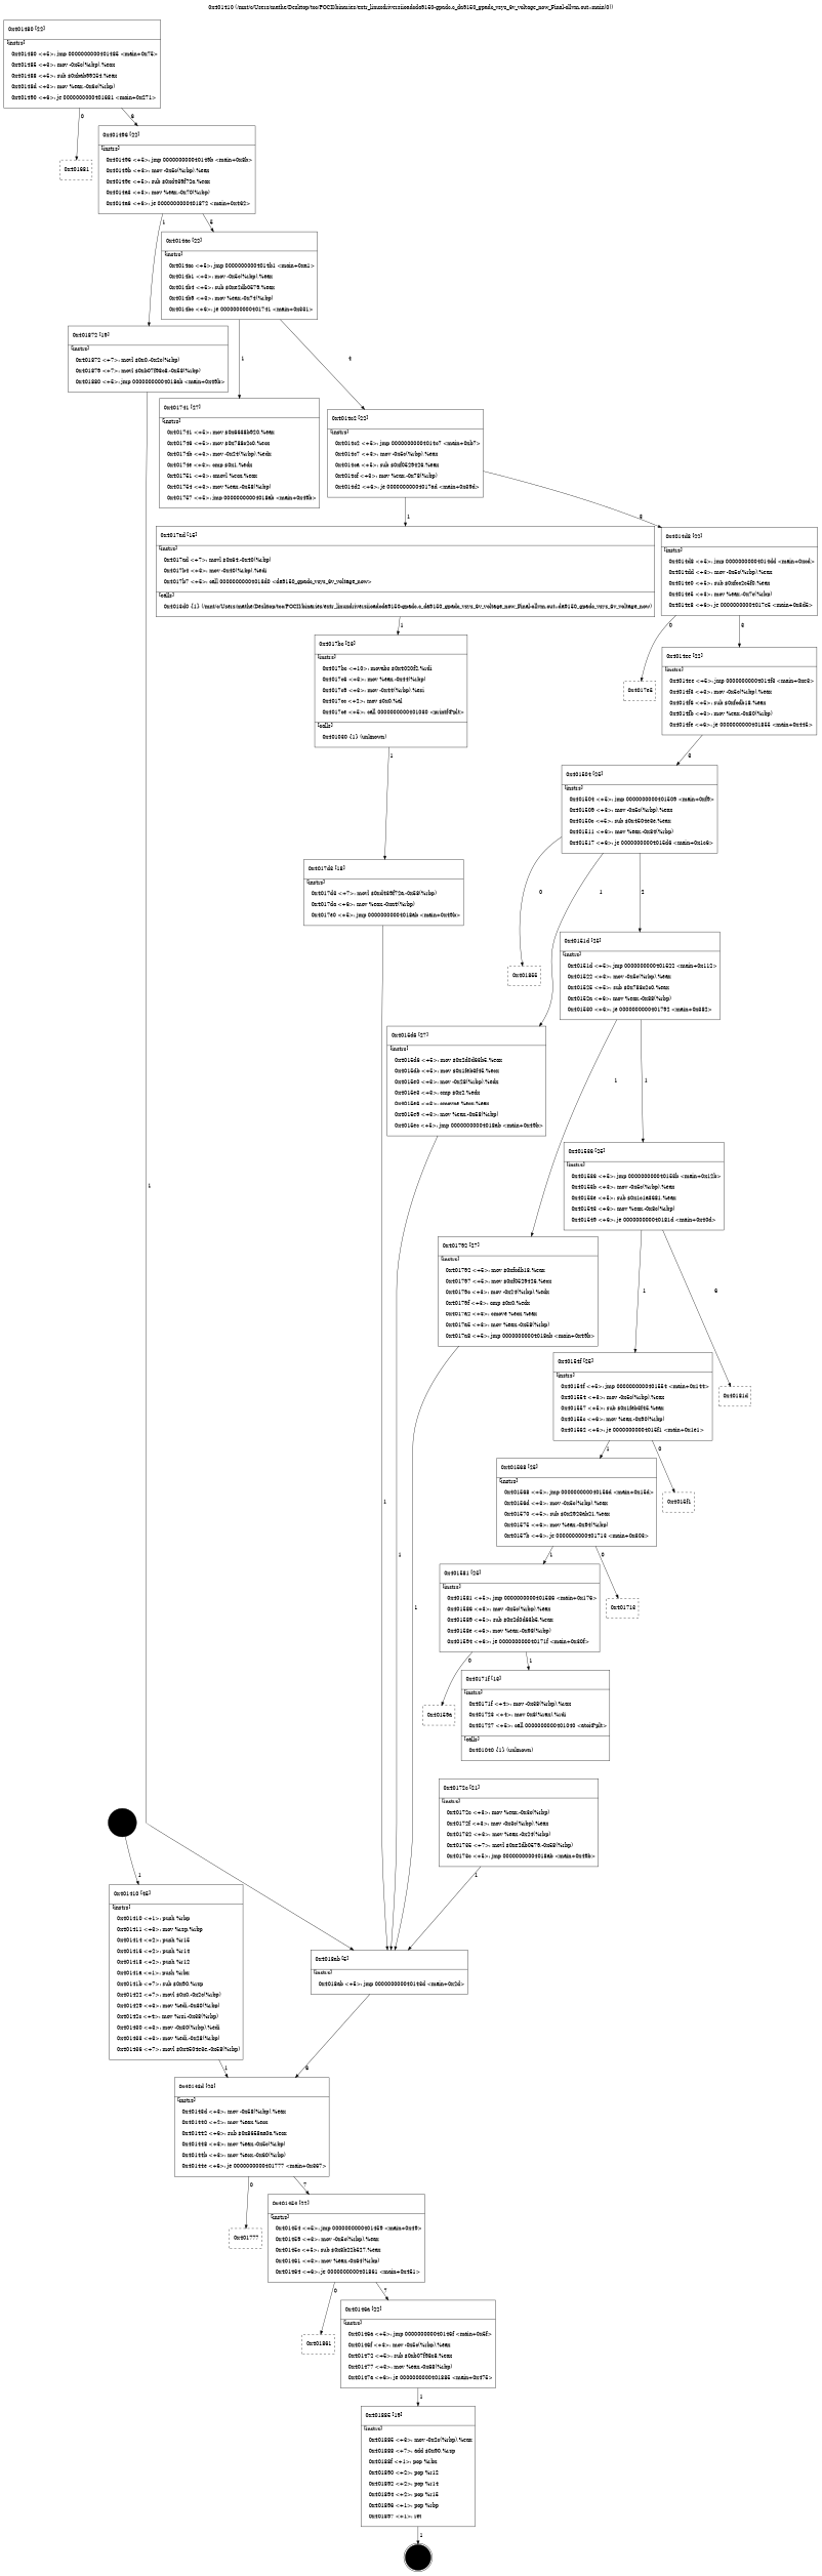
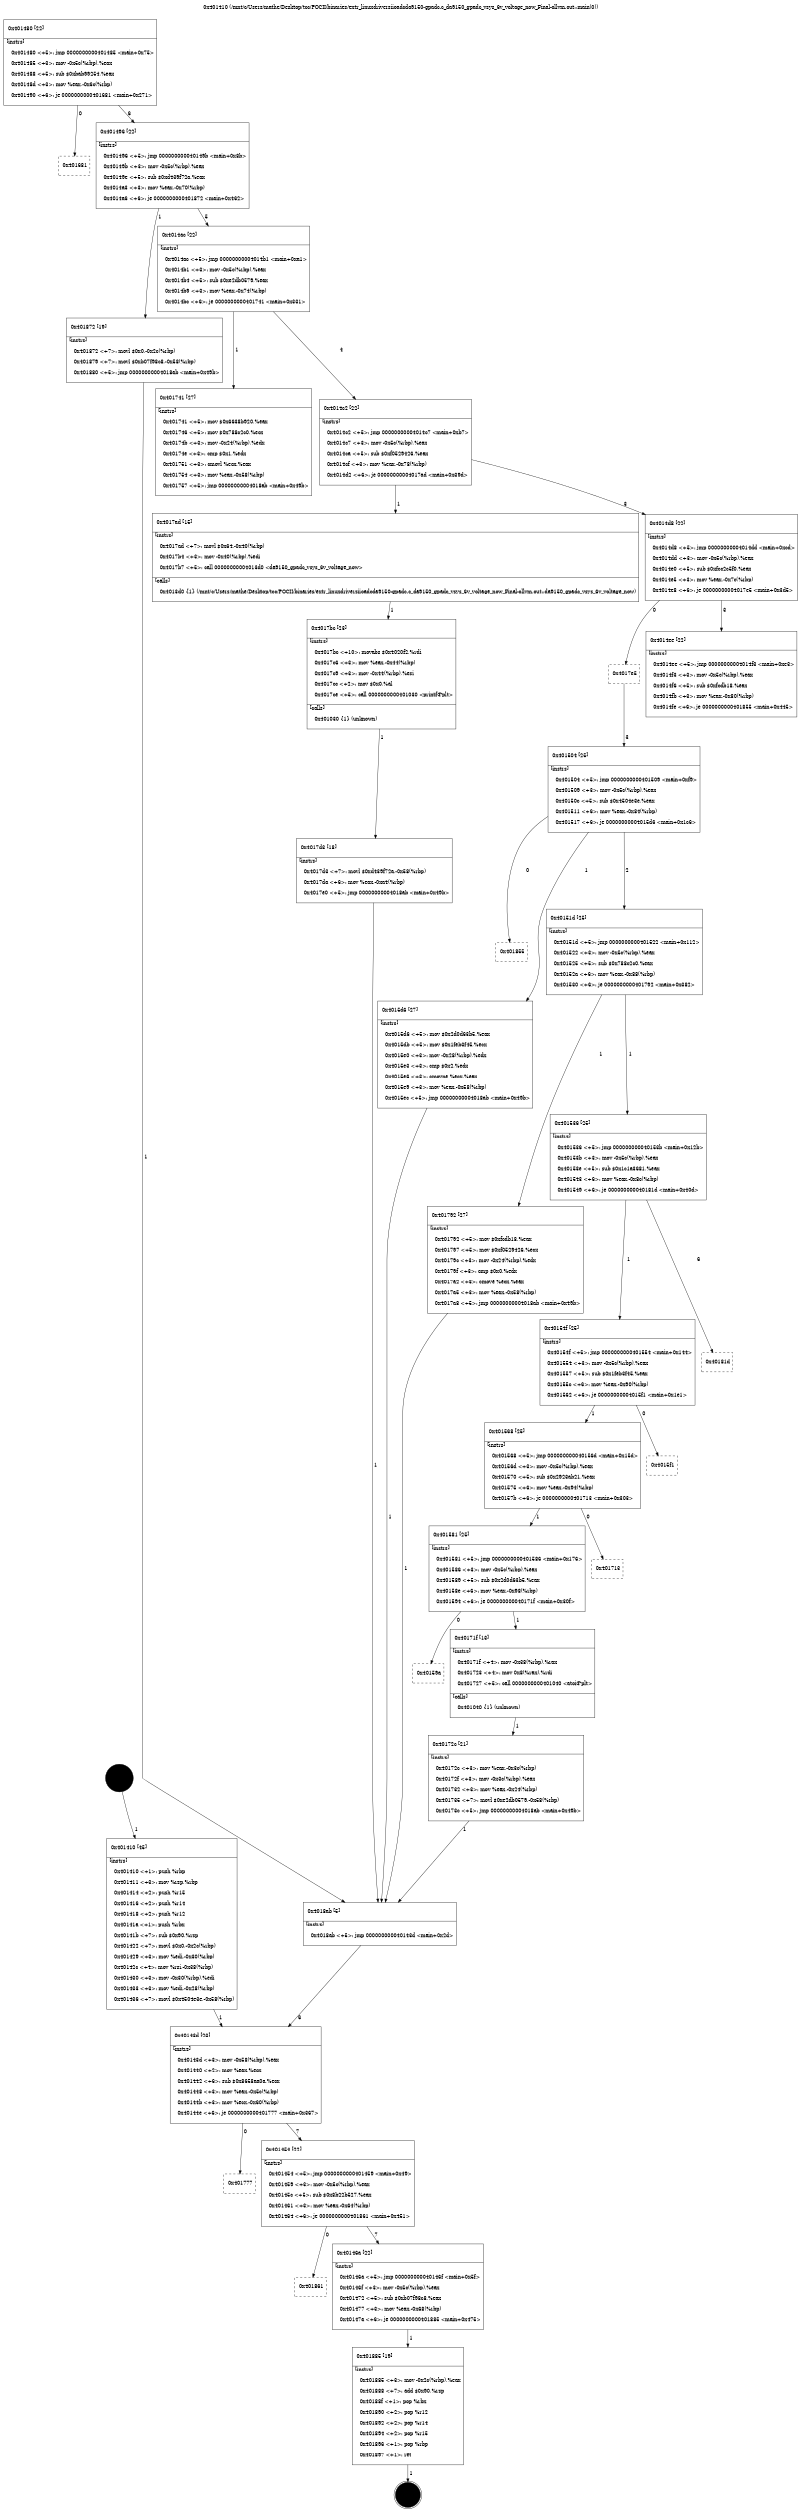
  digraph {
    label="0x401410 (/mnt/c/Users/mathe/Desktop/tcc/POCII/binaries/extr_linuxdriversiioadcda9150-gpadc.c_da9150_gpadc_vsys_6v_voltage_now_Final-ollvm.out::main(0))"
    labelloc=t
    node [shape=record]
    Entry [fillcolor=black height=0.3 shape=circle style=filled width=0.3]
    n2 [label="{\n     0x401410 [45]\l\n     | [instrs]\l\n     &nbsp;&nbsp;0x401410 \<+1\>: push %rbp\l\n     &nbsp;&nbsp;0x401411 \<+3\>: mov %rsp,%rbp\l\n     &nbsp;&nbsp;0x401414 \<+2\>: push %r15\l\n     &nbsp;&nbsp;0x401416 \<+2\>: push %r14\l\n     &nbsp;&nbsp;0x401418 \<+2\>: push %r12\l\n     &nbsp;&nbsp;0x40141a \<+1\>: push %rbx\l\n     &nbsp;&nbsp;0x40141b \<+7\>: sub $0x90,%rsp\l\n     &nbsp;&nbsp;0x401422 \<+7\>: movl $0x0,-0x2c(%rbp)\l\n     &nbsp;&nbsp;0x401429 \<+3\>: mov %edi,-0x30(%rbp)\l\n     &nbsp;&nbsp;0x40142c \<+4\>: mov %rsi,-0x38(%rbp)\l\n     &nbsp;&nbsp;0x401430 \<+3\>: mov -0x30(%rbp),%edi\l\n     &nbsp;&nbsp;0x401433 \<+3\>: mov %edi,-0x28(%rbp)\l\n     &nbsp;&nbsp;0x401436 \<+7\>: movl $0x4504e3e,-0x58(%rbp)\l\n  }"]
    n3 [label="{\n     0x40143d [23]\l\n     | [instrs]\l\n     &nbsp;&nbsp;0x40143d \<+3\>: mov -0x58(%rbp),%eax\l\n     &nbsp;&nbsp;0x401440 \<+2\>: mov %eax,%ecx\l\n     &nbsp;&nbsp;0x401442 \<+6\>: sub $0x8658aa0a,%ecx\l\n     &nbsp;&nbsp;0x401448 \<+3\>: mov %eax,-0x5c(%rbp)\l\n     &nbsp;&nbsp;0x40144b \<+3\>: mov %ecx,-0x60(%rbp)\l\n     &nbsp;&nbsp;0x40144e \<+6\>: je 0000000000401777 \<main+0x367\>\l\n  }"]
    n4 [label="{\n     0x401777\l\n  }" style=dashed]
    n5 [label="{\n     0x401454 [22]\l\n     | [instrs]\l\n     &nbsp;&nbsp;0x401454 \<+5\>: jmp 0000000000401459 \<main+0x49\>\l\n     &nbsp;&nbsp;0x401459 \<+3\>: mov -0x5c(%rbp),%eax\l\n     &nbsp;&nbsp;0x40145c \<+5\>: sub $0x8b22b527,%eax\l\n     &nbsp;&nbsp;0x401461 \<+3\>: mov %eax,-0x64(%rbp)\l\n     &nbsp;&nbsp;0x401464 \<+6\>: je 0000000000401861 \<main+0x451\>\l\n  }"]
    n6 [label="{\n     0x401861\l\n  }" style=dashed]
    n7 [label="{\n     0x40146a [22]\l\n     | [instrs]\l\n     &nbsp;&nbsp;0x40146a \<+5\>: jmp 000000000040146f \<main+0x5f\>\l\n     &nbsp;&nbsp;0x40146f \<+3\>: mov -0x5c(%rbp),%eax\l\n     &nbsp;&nbsp;0x401472 \<+5\>: sub $0xb07f98c8,%eax\l\n     &nbsp;&nbsp;0x401477 \<+3\>: mov %eax,-0x68(%rbp)\l\n     &nbsp;&nbsp;0x40147a \<+6\>: je 0000000000401885 \<main+0x475\>\l\n  }"]
    n8 [label="{\n     0x401885 [19]\l\n     | [instrs]\l\n     &nbsp;&nbsp;0x401885 \<+3\>: mov -0x2c(%rbp),%eax\l\n     &nbsp;&nbsp;0x401888 \<+7\>: add $0x90,%rsp\l\n     &nbsp;&nbsp;0x40188f \<+1\>: pop %rbx\l\n     &nbsp;&nbsp;0x401890 \<+2\>: pop %r12\l\n     &nbsp;&nbsp;0x401892 \<+2\>: pop %r14\l\n     &nbsp;&nbsp;0x401894 \<+2\>: pop %r15\l\n     &nbsp;&nbsp;0x401896 \<+1\>: pop %rbp\l\n     &nbsp;&nbsp;0x401897 \<+1\>: ret\l\n  }"]
    Exit [fillcolor=black height=0.3 peripheries=2 shape=circle style=filled width=0.3]
    n10 [label="{\n     0x401480 [22]\l\n     | [instrs]\l\n     &nbsp;&nbsp;0x401480 \<+5\>: jmp 0000000000401485 \<main+0x75\>\l\n     &nbsp;&nbsp;0x401485 \<+3\>: mov -0x5c(%rbp),%eax\l\n     &nbsp;&nbsp;0x401488 \<+5\>: sub $0xbab99254,%eax\l\n     &nbsp;&nbsp;0x40148d \<+3\>: mov %eax,-0x6c(%rbp)\l\n     &nbsp;&nbsp;0x401490 \<+6\>: je 0000000000401681 \<main+0x271\>\l\n  }"]
    n11 [label="{\n     0x401681\l\n  }" style=dashed]
    n12 [label="{\n     0x401496 [22]\l\n     | [instrs]\l\n     &nbsp;&nbsp;0x401496 \<+5\>: jmp 000000000040149b \<main+0x8b\>\l\n     &nbsp;&nbsp;0x40149b \<+3\>: mov -0x5c(%rbp),%eax\l\n     &nbsp;&nbsp;0x40149e \<+5\>: sub $0xd439f72a,%eax\l\n     &nbsp;&nbsp;0x4014a3 \<+3\>: mov %eax,-0x70(%rbp)\l\n     &nbsp;&nbsp;0x4014a6 \<+6\>: je 0000000000401872 \<main+0x462\>\l\n  }"]
    n13 [label="{\n     0x4017d3 [18]\l\n     | [instrs]\l\n     &nbsp;&nbsp;0x4017d3 \<+7\>: movl $0xd439f72a,-0x58(%rbp)\l\n     &nbsp;&nbsp;0x4017da \<+6\>: mov %eax,-0xa4(%rbp)\l\n     &nbsp;&nbsp;0x4017e0 \<+5\>: jmp 00000000004018ab \<main+0x49b\>\l\n  }"]
    n14 [label="{\n     0x4018ab [5]\l\n     | [instrs]\l\n     &nbsp;&nbsp;0x4018ab \<+5\>: jmp 000000000040143d \<main+0x2d\>\l\n  }"]
    n15 [label="{\n     0x401872 [19]\l\n     | [instrs]\l\n     &nbsp;&nbsp;0x401872 \<+7\>: movl $0x0,-0x2c(%rbp)\l\n     &nbsp;&nbsp;0x401879 \<+7\>: movl $0xb07f98c8,-0x58(%rbp)\l\n     &nbsp;&nbsp;0x401880 \<+5\>: jmp 00000000004018ab \<main+0x49b\>\l\n  }"]
    n16 [label="{\n     0x4014ac [22]\l\n     | [instrs]\l\n     &nbsp;&nbsp;0x4014ac \<+5\>: jmp 00000000004014b1 \<main+0xa1\>\l\n     &nbsp;&nbsp;0x4014b1 \<+3\>: mov -0x5c(%rbp),%eax\l\n     &nbsp;&nbsp;0x4014b4 \<+5\>: sub $0xe2db0579,%eax\l\n     &nbsp;&nbsp;0x4014b9 \<+3\>: mov %eax,-0x74(%rbp)\l\n     &nbsp;&nbsp;0x4014bc \<+6\>: je 0000000000401741 \<main+0x331\>\l\n  }"]
    n17 [label="{\n     0x4017bc [23]\l\n     | [instrs]\l\n     &nbsp;&nbsp;0x4017bc \<+10\>: movabs $0x4020f2,%rdi\l\n     &nbsp;&nbsp;0x4017c6 \<+3\>: mov %eax,-0x44(%rbp)\l\n     &nbsp;&nbsp;0x4017c9 \<+3\>: mov -0x44(%rbp),%esi\l\n     &nbsp;&nbsp;0x4017cc \<+2\>: mov $0x0,%al\l\n     &nbsp;&nbsp;0x4017ce \<+5\>: call 0000000000401030 \<printf@plt\>\l\n     | [calls]\l\n     &nbsp;&nbsp;0x401030 \{1\} (unknown)\l\n  }"]
    n18 [label="{\n     0x401741 [27]\l\n     | [instrs]\l\n     &nbsp;&nbsp;0x401741 \<+5\>: mov $0x6638b920,%eax\l\n     &nbsp;&nbsp;0x401746 \<+5\>: mov $0x788c2c0,%ecx\l\n     &nbsp;&nbsp;0x40174b \<+3\>: mov -0x24(%rbp),%edx\l\n     &nbsp;&nbsp;0x40174e \<+3\>: cmp $0x1,%edx\l\n     &nbsp;&nbsp;0x401751 \<+3\>: cmovl %ecx,%eax\l\n     &nbsp;&nbsp;0x401754 \<+3\>: mov %eax,-0x58(%rbp)\l\n     &nbsp;&nbsp;0x401757 \<+5\>: jmp 00000000004018ab \<main+0x49b\>\l\n  }"]
    n19 [label="{\n     0x4014c2 [22]\l\n     | [instrs]\l\n     &nbsp;&nbsp;0x4014c2 \<+5\>: jmp 00000000004014c7 \<main+0xb7\>\l\n     &nbsp;&nbsp;0x4014c7 \<+3\>: mov -0x5c(%rbp),%eax\l\n     &nbsp;&nbsp;0x4014ca \<+5\>: sub $0xf0529426,%eax\l\n     &nbsp;&nbsp;0x4014cf \<+3\>: mov %eax,-0x78(%rbp)\l\n     &nbsp;&nbsp;0x4014d2 \<+6\>: je 00000000004017ad \<main+0x39d\>\l\n  }"]
    n20 [label="{\n     0x40172c [21]\l\n     | [instrs]\l\n     &nbsp;&nbsp;0x40172c \<+3\>: mov %eax,-0x3c(%rbp)\l\n     &nbsp;&nbsp;0x40172f \<+3\>: mov -0x3c(%rbp),%eax\l\n     &nbsp;&nbsp;0x401732 \<+3\>: mov %eax,-0x24(%rbp)\l\n     &nbsp;&nbsp;0x401735 \<+7\>: movl $0xe2db0579,-0x58(%rbp)\l\n     &nbsp;&nbsp;0x40173c \<+5\>: jmp 00000000004018ab \<main+0x49b\>\l\n  }"]
    n21 [label="{\n     0x4017ad [15]\l\n     | [instrs]\l\n     &nbsp;&nbsp;0x4017ad \<+7\>: movl $0x64,-0x40(%rbp)\l\n     &nbsp;&nbsp;0x4017b4 \<+3\>: mov -0x40(%rbp),%edi\l\n     &nbsp;&nbsp;0x4017b7 \<+5\>: call 00000000004013d0 \<da9150_gpadc_vsys_6v_voltage_now\>\l\n     | [calls]\l\n     &nbsp;&nbsp;0x4013d0 \{1\} (/mnt/c/Users/mathe/Desktop/tcc/POCII/binaries/extr_linuxdriversiioadcda9150-gpadc.c_da9150_gpadc_vsys_6v_voltage_now_Final-ollvm.out::da9150_gpadc_vsys_6v_voltage_now)\l\n  }"]
    n22 [label="{\n     0x4014d8 [22]\l\n     | [instrs]\l\n     &nbsp;&nbsp;0x4014d8 \<+5\>: jmp 00000000004014dd \<main+0xcd\>\l\n     &nbsp;&nbsp;0x4014dd \<+3\>: mov -0x5c(%rbp),%eax\l\n     &nbsp;&nbsp;0x4014e0 \<+5\>: sub $0xfcc2c5f0,%eax\l\n     &nbsp;&nbsp;0x4014e5 \<+3\>: mov %eax,-0x7c(%rbp)\l\n     &nbsp;&nbsp;0x4014e8 \<+6\>: je 00000000004017e5 \<main+0x3d5\>\l\n  }"]
    n23 [label="{\n     0x40159a\l\n  }" style=dashed]
    n24 [label="{\n     0x4017e5\l\n  }" style=dashed]
    n25 [label="{\n     0x4014ee [22]\l\n     | [instrs]\l\n     &nbsp;&nbsp;0x4014ee \<+5\>: jmp 00000000004014f3 \<main+0xe3\>\l\n     &nbsp;&nbsp;0x4014f3 \<+3\>: mov -0x5c(%rbp),%eax\l\n     &nbsp;&nbsp;0x4014f6 \<+5\>: sub $0xfcdb18,%eax\l\n     &nbsp;&nbsp;0x4014fb \<+3\>: mov %eax,-0x80(%rbp)\l\n     &nbsp;&nbsp;0x4014fe \<+6\>: je 0000000000401855 \<main+0x445\>\l\n  }"]
    n26 [label="{\n     0x40171f [13]\l\n     | [instrs]\l\n     &nbsp;&nbsp;0x40171f \<+4\>: mov -0x38(%rbp),%rax\l\n     &nbsp;&nbsp;0x401723 \<+4\>: mov 0x8(%rax),%rdi\l\n     &nbsp;&nbsp;0x401727 \<+5\>: call 0000000000401040 \<atoi@plt\>\l\n     | [calls]\l\n     &nbsp;&nbsp;0x401040 \{1\} (unknown)\l\n  }"]
    n27 [label="{\n     0x401504 [25]\l\n     | [instrs]\l\n     &nbsp;&nbsp;0x401504 \<+5\>: jmp 0000000000401509 \<main+0xf9\>\l\n     &nbsp;&nbsp;0x401509 \<+3\>: mov -0x5c(%rbp),%eax\l\n     &nbsp;&nbsp;0x40150c \<+5\>: sub $0x4504e3e,%eax\l\n     &nbsp;&nbsp;0x401511 \<+6\>: mov %eax,-0x84(%rbp)\l\n     &nbsp;&nbsp;0x401517 \<+6\>: je 00000000004015d6 \<main+0x1c6\>\l\n  }"]
    n28 [label="{\n     0x401581 [25]\l\n     | [instrs]\l\n     &nbsp;&nbsp;0x401581 \<+5\>: jmp 0000000000401586 \<main+0x176\>\l\n     &nbsp;&nbsp;0x401586 \<+3\>: mov -0x5c(%rbp),%eax\l\n     &nbsp;&nbsp;0x401589 \<+5\>: sub $0x2d0d63b5,%eax\l\n     &nbsp;&nbsp;0x40158e \<+6\>: mov %eax,-0x98(%rbp)\l\n     &nbsp;&nbsp;0x401594 \<+6\>: je 000000000040171f \<main+0x30f\>\l\n  }"]
    n29 [label="{\n     0x401855\l\n  }" style=dashed]
    n30 [label="{\n     0x4015d6 [27]\l\n     | [instrs]\l\n     &nbsp;&nbsp;0x4015d6 \<+5\>: mov $0x2d0d63b5,%eax\l\n     &nbsp;&nbsp;0x4015db \<+5\>: mov $0x1feb3f45,%ecx\l\n     &nbsp;&nbsp;0x4015e0 \<+3\>: mov -0x28(%rbp),%edx\l\n     &nbsp;&nbsp;0x4015e3 \<+3\>: cmp $0x2,%edx\l\n     &nbsp;&nbsp;0x4015e6 \<+3\>: cmovne %ecx,%eax\l\n     &nbsp;&nbsp;0x4015e9 \<+3\>: mov %eax,-0x58(%rbp)\l\n     &nbsp;&nbsp;0x4015ec \<+5\>: jmp 00000000004018ab \<main+0x49b\>\l\n  }"]
    n31 [label="{\n     0x40151d [25]\l\n     | [instrs]\l\n     &nbsp;&nbsp;0x40151d \<+5\>: jmp 0000000000401522 \<main+0x112\>\l\n     &nbsp;&nbsp;0x401522 \<+3\>: mov -0x5c(%rbp),%eax\l\n     &nbsp;&nbsp;0x401525 \<+5\>: sub $0x788c2c0,%eax\l\n     &nbsp;&nbsp;0x40152a \<+6\>: mov %eax,-0x88(%rbp)\l\n     &nbsp;&nbsp;0x401530 \<+6\>: je 0000000000401792 \<main+0x382\>\l\n  }"]
    n32 [label="{\n     0x401713\l\n  }" style=dashed]
    n33 [label="{\n     0x401792 [27]\l\n     | [instrs]\l\n     &nbsp;&nbsp;0x401792 \<+5\>: mov $0xfcdb18,%eax\l\n     &nbsp;&nbsp;0x401797 \<+5\>: mov $0xf0529426,%ecx\l\n     &nbsp;&nbsp;0x40179c \<+3\>: mov -0x24(%rbp),%edx\l\n     &nbsp;&nbsp;0x40179f \<+3\>: cmp $0x0,%edx\l\n     &nbsp;&nbsp;0x4017a2 \<+3\>: cmove %ecx,%eax\l\n     &nbsp;&nbsp;0x4017a5 \<+3\>: mov %eax,-0x58(%rbp)\l\n     &nbsp;&nbsp;0x4017a8 \<+5\>: jmp 00000000004018ab \<main+0x49b\>\l\n  }"]
    n34 [label="{\n     0x401536 [25]\l\n     | [instrs]\l\n     &nbsp;&nbsp;0x401536 \<+5\>: jmp 000000000040153b \<main+0x12b\>\l\n     &nbsp;&nbsp;0x40153b \<+3\>: mov -0x5c(%rbp),%eax\l\n     &nbsp;&nbsp;0x40153e \<+5\>: sub $0x1c1a3681,%eax\l\n     &nbsp;&nbsp;0x401543 \<+6\>: mov %eax,-0x8c(%rbp)\l\n     &nbsp;&nbsp;0x401549 \<+6\>: je 000000000040181d \<main+0x40d\>\l\n  }"]
    n35 [label="{\n     0x401568 [25]\l\n     | [instrs]\l\n     &nbsp;&nbsp;0x401568 \<+5\>: jmp 000000000040156d \<main+0x15d\>\l\n     &nbsp;&nbsp;0x40156d \<+3\>: mov -0x5c(%rbp),%eax\l\n     &nbsp;&nbsp;0x401570 \<+5\>: sub $0x2923ab21,%eax\l\n     &nbsp;&nbsp;0x401575 \<+6\>: mov %eax,-0x94(%rbp)\l\n     &nbsp;&nbsp;0x40157b \<+6\>: je 0000000000401713 \<main+0x303\>\l\n  }"]
    n36 [label="{\n     0x40154f [25]\l\n     | [instrs]\l\n     &nbsp;&nbsp;0x40154f \<+5\>: jmp 0000000000401554 \<main+0x144\>\l\n     &nbsp;&nbsp;0x401554 \<+3\>: mov -0x5c(%rbp),%eax\l\n     &nbsp;&nbsp;0x401557 \<+5\>: sub $0x1feb3f45,%eax\l\n     &nbsp;&nbsp;0x40155c \<+6\>: mov %eax,-0x90(%rbp)\l\n     &nbsp;&nbsp;0x401562 \<+6\>: je 00000000004015f1 \<main+0x1e1\>\l\n  }"]
    n37 [label="{\n     0x40181d\l\n  }" style=dashed]
    n38 [label="{\n     0x4015f1\l\n  }" style=dashed]
    Entry -> n2 [label=" 1"]
    n2 -> n3 [label=" 1"]
    n3 -> n4 [label=" 0"]
    n3 -> n5 [label=" 7"]
    n5 -> n6 [label=" 0"]
    n5 -> n7 [label=" 7"]
    n7 -> n8 [label=" 1"]
    n8 -> Exit [label=" 1"]
    n10 -> n11 [label=" 0"]
    n10 -> n12 [label=" 6"]
    n12 -> n15 [label=" 1"]
    n12 -> n16 [label=" 5"]
    n13 -> n14 [label=" 1"]
    n14 -> n3 [label=" 6"]
    n15 -> n14 [label=" 1"]
    n16 -> n18 [label=" 1"]
    n16 -> n19 [label=" 4"]
    n17 -> n13 [label=" 1"]
    n19 -> n21 [label=" 1"]
    n19 -> n22 [label=" 3"]
    n20 -> n14 [label=" 1"]
    n21 -> n17 [label=" 1"]
    n22 -> n24 [label=" 0"]
    n22 -> n25 [label=" 3"]
-   n25 -> n27 [label=" 3"]
+   n24 -> n27 [label=" 3"]
+   n26 -> n20 [label=" 1"]
    n27 -> n29 [label=" 0"]
    n27 -> n30 [label=" 1"]
    n27 -> n31 [label=" 2"]
    n28 -> n23 [label=" 0"]
    n28 -> n26 [label=" 1"]
    n30 -> n14 [label=" 1"]
    n31 -> n33 [label=" 1"]
    n31 -> n34 [label=" 1"]
    n33 -> n14 [label=" 1"]
    n34 -> n36 [label=" 1"]
    n34 -> n37 [label=" 6"]
    n35 -> n28 [label=" 1"]
    n35 -> n32 [label=" 0"]
    n36 -> n35 [label=" 1"]
    n36 -> n38 [label=" 0"]
  }
